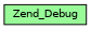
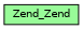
  digraph {
    rankdir=LR
-   n1 [color=black fillcolor=palegreen fontname=Helvetica fontsize=10 height=0.2 label=Zend_Debug shape=record style=filled width=0.4]
+   n1 [color=black fillcolor=palegreen fontname=Helvetica fontsize=10 height=0.2 label=Zend_Zend shape=record style=filled width=0.4]
  }
